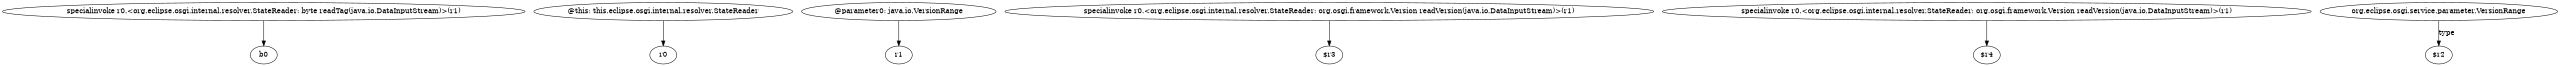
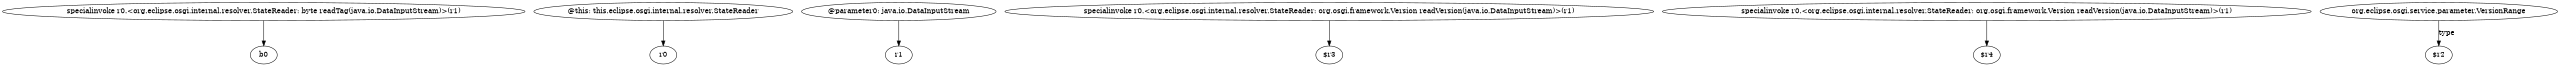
  digraph {
    n1 [label="specialinvoke r0.<org.eclipse.osgi.internal.resolver.StateReader: byte readTag(java.io.DataInputStream)>(r1)"]
    n2 [label=b0]
    n3 [label="@this: this.eclipse.osgi.internal.resolver.StateReader"]
    n4 [label=r0]
-   n5 [label="@parameter0: java.io.VersionRange"]
+   n5 [label="@parameter0: java.io.DataInputStream"]
    n6 [label=r1]
    n7 [label="specialinvoke r0.<org.eclipse.osgi.internal.resolver.StateReader: org.osgi.framework.Version readVersion(java.io.DataInputStream)>(r1)"]
    n8 [label="$r3"]
    n9 [label="specialinvoke r0.<org.eclipse.osgi.internal.resolver.StateReader: org.osgi.framework.Version readVersion(java.io.DataInputStream)>(r1)"]
    n10 [label="$r4"]
    n11 [label="org.eclipse.osgi.service.parameter.VersionRange"]
    n12 [label="$r2"]
    n1 -> n2
    n3 -> n4
    n5 -> n6
    n7 -> n8
    n9 -> n10
    n11 -> n12 [label=type]
  }
